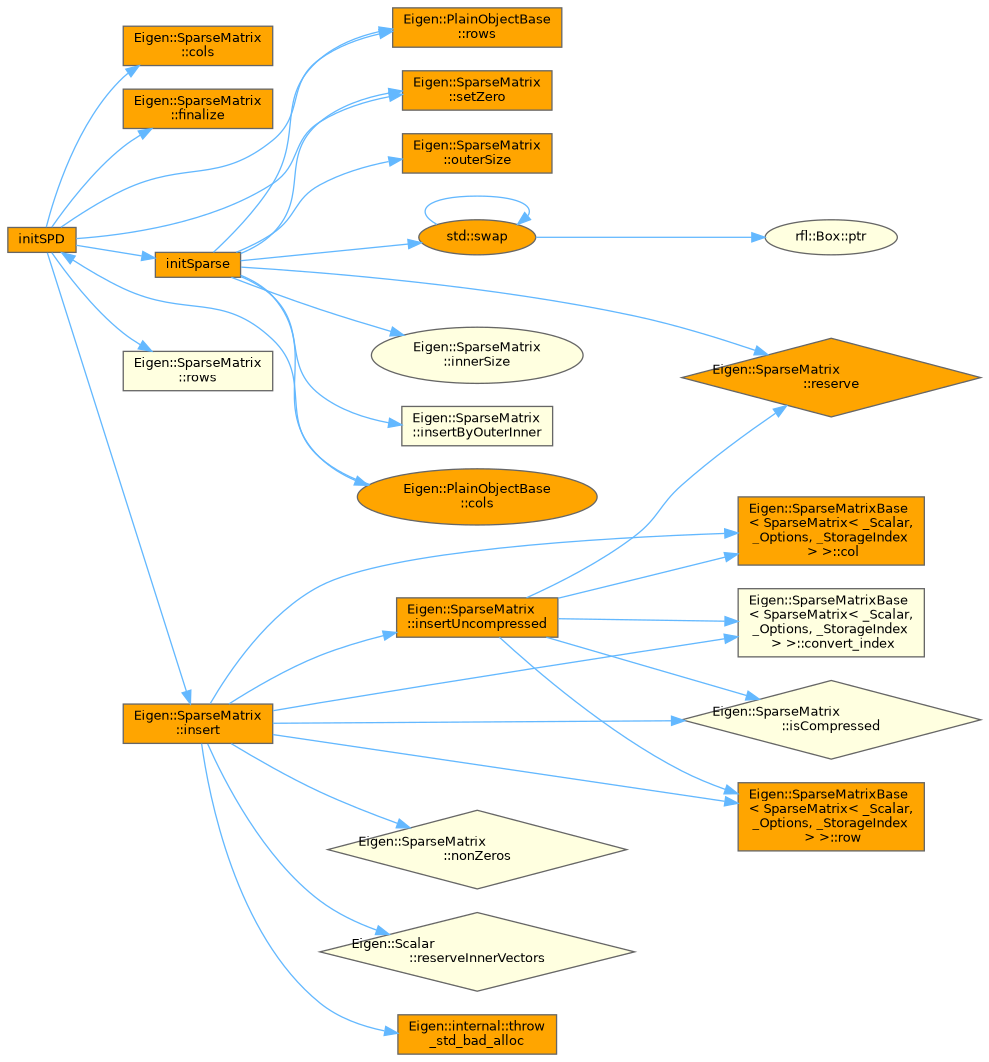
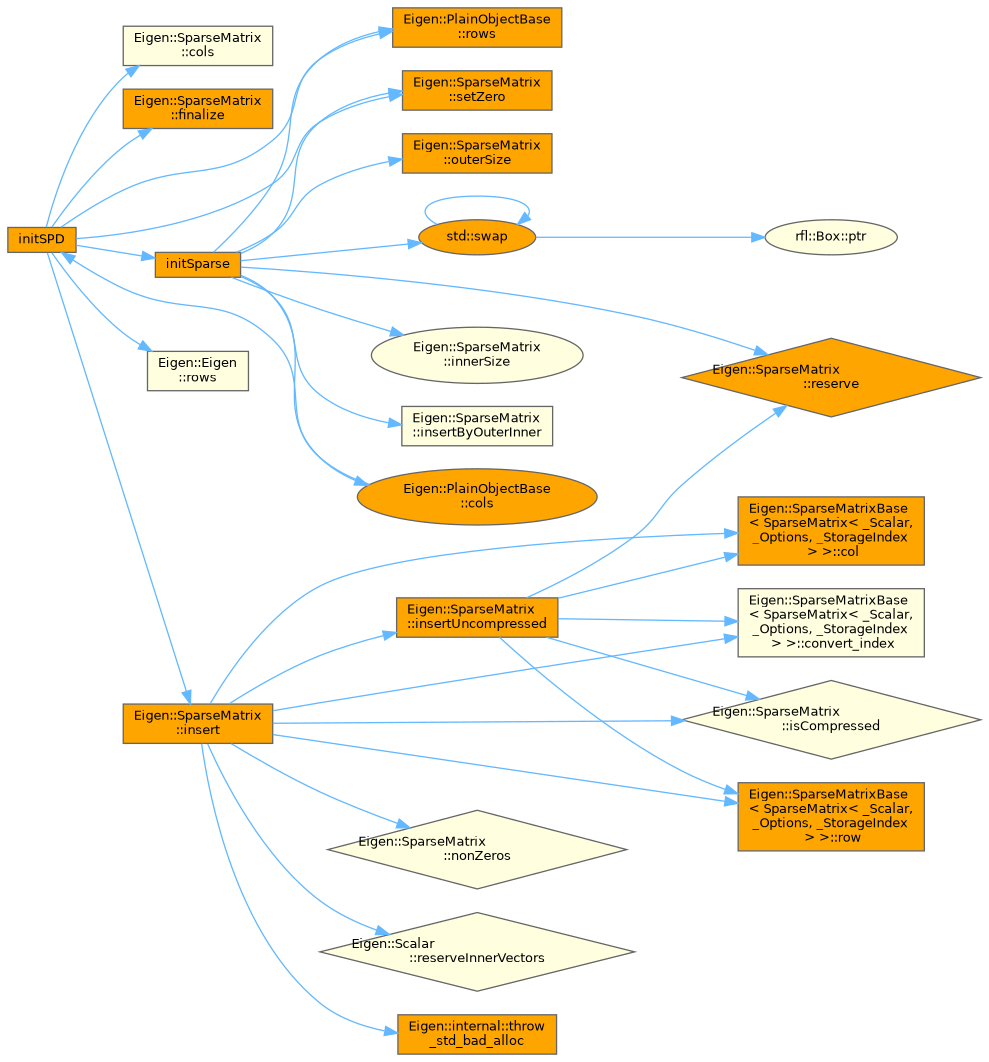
  digraph {
    rankdir=LR
    node [color=grey40 fillcolor=orange fontname=Helvetica fontsize=10 shape=box style=filled]
    edge [color=steelblue1 fontname=Helvetica fontsize=10 labelfontname=Helvetica labelfontsize=10 style=solid]
    n1 [color=gray40 fontcolor=black height=0.2 label=initSPD width=0.4]
-   n2 [height=0.2 label="Eigen::SparseMatrix\l::cols" width=0.4]
+   n2 [fillcolor=lightyellow height=0.2 label="Eigen::SparseMatrix\l::cols" width=0.4]
    n3 [height=0.2 label="Eigen::SparseMatrix\l::finalize" width=0.4]
    n4 [height=0.2 label=initSparse width=0.4]
    n5 [height=0.2 label="Eigen::PlainObjectBase\l::rows" width=0.4]
    n6 [height=0.2 label="Eigen::SparseMatrix\l::setZero" width=0.4]
    n7 [height=0.2 label="Eigen::SparseMatrix\l::insert" width=0.4]
-   n8 [fillcolor=lightyellow height=0.2 label="Eigen::SparseMatrix\l::rows" width=0.4]
+   n8 [fillcolor=lightyellow height=0.2 label="Eigen::Eigen\l::rows" width=0.4]
    n9 [height=0.2 label="Eigen::PlainObjectBase\l::cols" shape=ellipse width=0.4]
    n10 [fillcolor=lightyellow height=0.2 label="Eigen::SparseMatrix\l::innerSize" shape=ellipse width=0.4]
    n11 [fillcolor=lightyellow height=0.2 label="Eigen::SparseMatrix\l::insertByOuterInner" width=0.4]
    n12 [height=0.2 label="Eigen::SparseMatrix\l::outerSize" width=0.4]
    n13 [height=0.2 label="Eigen::SparseMatrix\l::reserve" shape=diamond width=0.4]
    n14 [height=0.2 label="std::swap" shape=ellipse width=0.4]
    n15 [height=0.2 label="Eigen::SparseMatrixBase\l\< SparseMatrix\< _Scalar,\l _Options, _StorageIndex\l \> \>::col" width=0.4]
    n16 [fillcolor=lightyellow height=0.2 label="Eigen::SparseMatrixBase\l\< SparseMatrix\< _Scalar,\l _Options, _StorageIndex\l \> \>::convert_index" width=0.4]
    n17 [height=0.2 label="Eigen::SparseMatrix\l::insertUncompressed" width=0.4]
    n18 [fillcolor=lightyellow height=0.2 label="Eigen::SparseMatrix\l::isCompressed" shape=diamond width=0.4]
    n19 [height=0.2 label="Eigen::SparseMatrixBase\l\< SparseMatrix\< _Scalar,\l _Options, _StorageIndex\l \> \>::row" width=0.4]
    n20 [fillcolor=lightyellow height=0.2 label="Eigen::SparseMatrix\l::nonZeros" shape=diamond width=0.4]
    n21 [fillcolor=lightyellow height=0.2 label="Eigen::Scalar\l::reserveInnerVectors" shape=diamond width=0.4]
    n22 [height=0.2 label="Eigen::internal::throw\l_std_bad_alloc" width=0.4]
    n23 [fillcolor=lightyellow height=0.2 label="rfl::Box::ptr" shape=ellipse width=0.4]
    n1 -> n2
    n1 -> n3
    n1 -> n4
    n1 -> n5
    n1 -> n6
    n1 -> n7
    n1 -> n8
    n4 -> n5
    n4 -> n6
    n4 -> n9
    n4 -> n10
    n4 -> n11
    n4 -> n12
    n4 -> n13
    n4 -> n14
    n7 -> n15
    n7 -> n16
    n7 -> n17
    n7 -> n18
    n7 -> n19
    n7 -> n20
    n7 -> n21
    n7 -> n22
    n9 -> n1
    n14 -> n14
    n14 -> n23
    n17 -> n13
    n17 -> n15
    n17 -> n16
    n17 -> n18
    n17 -> n19
  }
